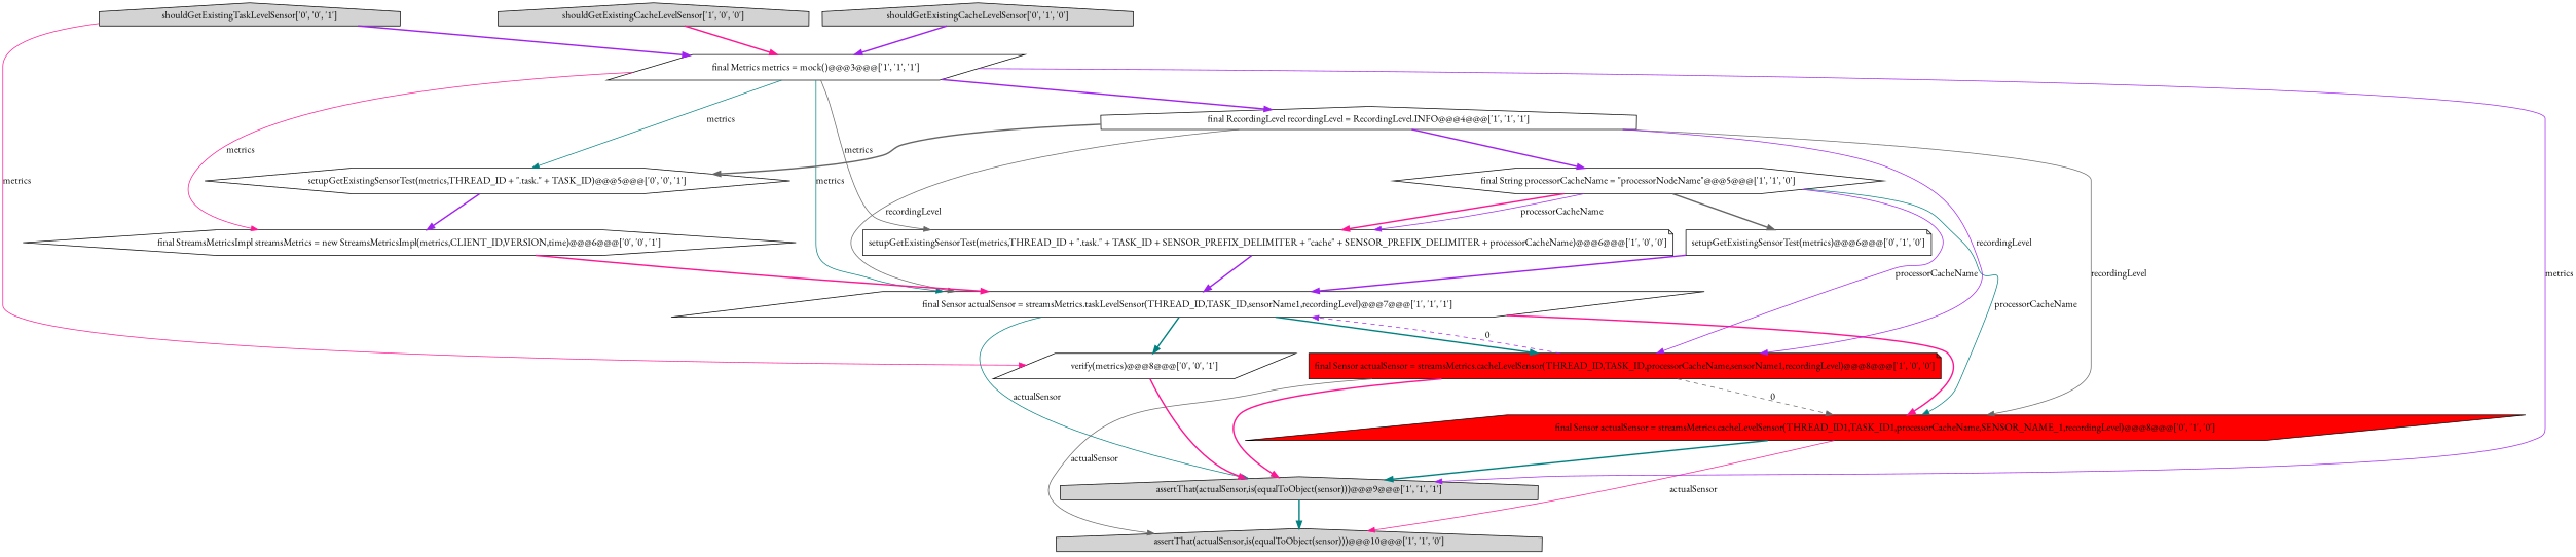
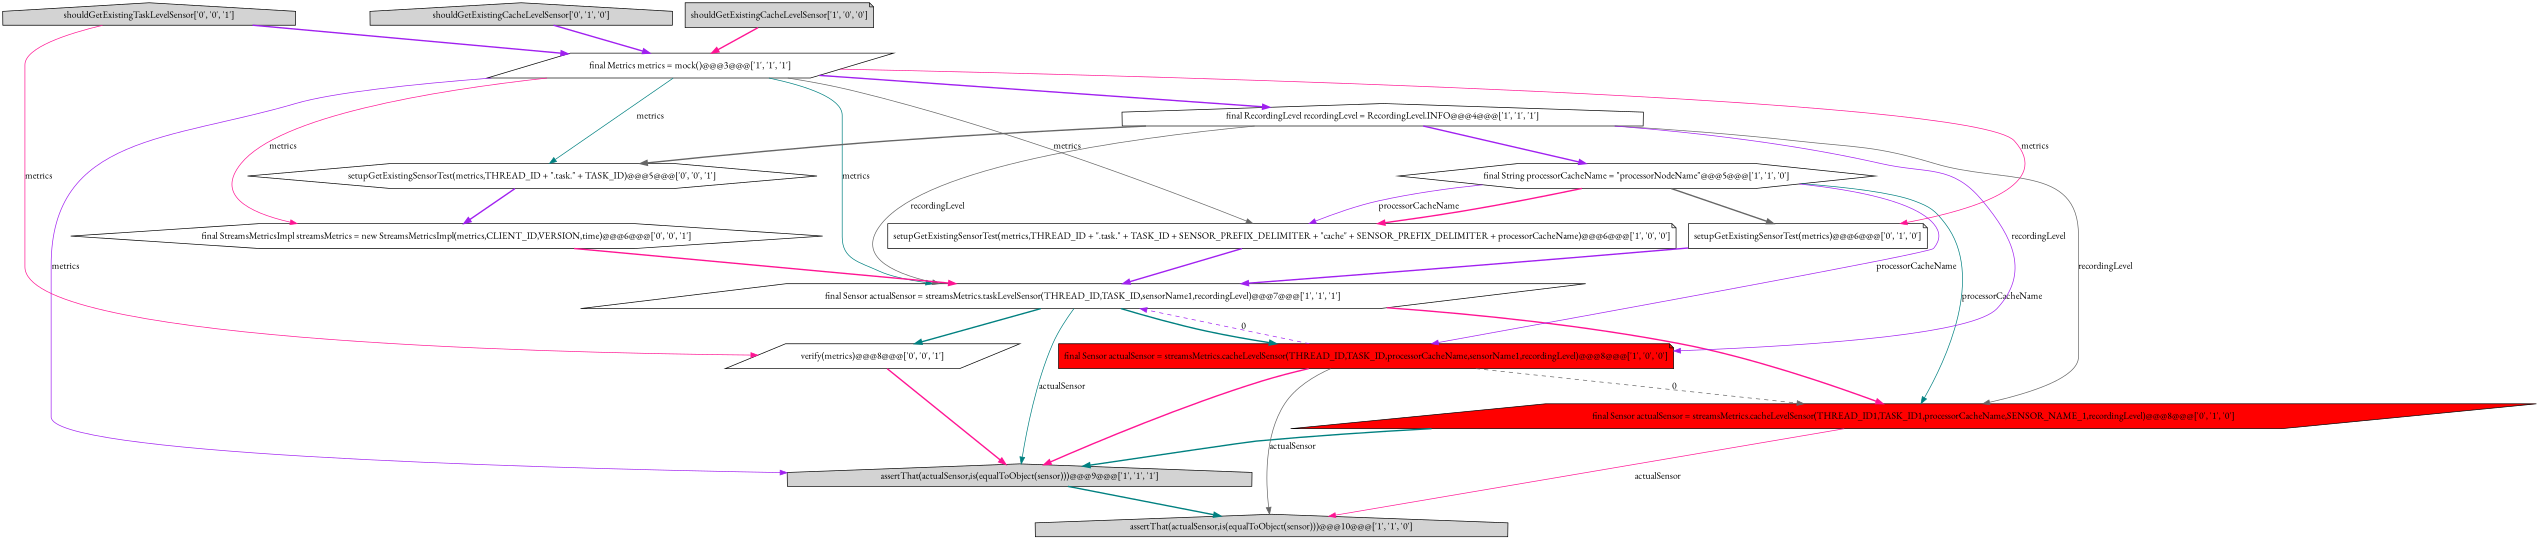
  digraph {
    fontname="EB Garamond"
    node [fillcolor=white fontname="EB Garamond" shape=house style=filled]
    edge [color=purple fontname="EB Garamond" style=bold]
    n1 [label="setupGetExistingSensorTest(metrics,THREAD_ID + \".task.\" + TASK_ID + SENSOR_PREFIX_DELIMITER + \"cache\" + SENSOR_PREFIX_DELIMITER + processorCacheName)@@@6@@@['1', '0', '0']" shape=note]
    n2 [label="final Sensor actualSensor = streamsMetrics.taskLevelSensor(THREAD_ID,TASK_ID,sensorName1,recordingLevel)@@@7@@@['1', '1', '1']" shape=parallelogram]
    n3 [fillcolor=red label="final Sensor actualSensor = streamsMetrics.cacheLevelSensor(THREAD_ID1,TASK_ID1,processorCacheName,SENSOR_NAME_1,recordingLevel)@@@8@@@['0', '1', '0']" shape=parallelogram]
    n4 [fillcolor=lightgray label="assertThat(actualSensor,is(equalToObject(sensor)))@@@9@@@['1', '1', '1']"]
    n5 [fillcolor=red label="final Sensor actualSensor = streamsMetrics.cacheLevelSensor(THREAD_ID,TASK_ID,processorCacheName,sensorName1,recordingLevel)@@@8@@@['1', '0', '0']" shape=note]
    n6 [label="verify(metrics)@@@8@@@['0', '0', '1']" shape=parallelogram]
    n7 [fillcolor=lightgray label="assertThat(actualSensor,is(equalToObject(sensor)))@@@10@@@['1', '1', '0']"]
    n8 [label="final String processorCacheName = \"processorNodeName\"@@@5@@@['1', '1', '0']" shape=hexagon]
    n9 [label="setupGetExistingSensorTest(metrics)@@@6@@@['0', '1', '0']" shape=note]
    n10 [label="final Metrics metrics = mock()@@@3@@@['1', '1', '1']" shape=parallelogram]
    n11 [label="final RecordingLevel recordingLevel = RecordingLevel.INFO@@@4@@@['1', '1', '1']"]
    n12 [label="setupGetExistingSensorTest(metrics,THREAD_ID + \".task.\" + TASK_ID)@@@5@@@['0', '0', '1']" shape=hexagon]
    n13 [label="final StreamsMetricsImpl streamsMetrics = new StreamsMetricsImpl(metrics,CLIENT_ID,VERSION,time)@@@6@@@['0', '0', '1']" shape=hexagon]
-   n14 [fillcolor=lightgray label="shouldGetExistingCacheLevelSensor['1', '0', '0']"]
+   n14 [fillcolor=lightgray label="shouldGetExistingCacheLevelSensor['1', '0', '0']" shape=note]
    n15 [fillcolor=lightgray label="shouldGetExistingCacheLevelSensor['0', '1', '0']"]
    n16 [fillcolor=lightgray label="shouldGetExistingTaskLevelSensor['0', '0', '1']"]
    n1 -> n2
    n2 -> n3 [color=deeppink]
    n2 -> n4 [color=teal label=actualSensor style=solid]
    n2 -> n5 [color=teal]
    n2 -> n6 [color=teal]
    n3 -> n4 [color=teal]
    n3 -> n7 [color=deeppink label=actualSensor style=solid]
    n4 -> n7 [color=teal]
    n5 -> n2 [label=0 style=dashed]
    n5 -> n3 [color=gray40 label=0 style=dashed]
    n5 -> n4 [color=deeppink]
    n5 -> n7 [color=gray40 label=actualSensor style=solid]
    n6 -> n4 [color=deeppink]
    n8 -> n1 [color=deeppink]
    n8 -> n1 [label=processorCacheName style=solid]
    n8 -> n3 [color=teal label=processorCacheName style=solid]
    n8 -> n5 [label=processorCacheName style=solid]
    n8 -> n9 [color=gray40]
    n9 -> n2
    n10 -> n1 [color=gray40 label=metrics style=solid]
    n10 -> n2 [color=teal label=metrics style=solid]
    n10 -> n4 [label=metrics style=solid]
+   n10 -> n9 [color=deeppink label=metrics style=solid]
    n10 -> n11
    n10 -> n12 [color=teal label=metrics style=solid]
    n10 -> n13 [color=deeppink label=metrics style=solid]
    n11 -> n2 [color=gray40 label=recordingLevel style=solid]
    n11 -> n3 [color=gray40 label=recordingLevel style=solid]
    n11 -> n5 [label=recordingLevel style=solid]
    n11 -> n8
    n11 -> n12 [color=gray40]
    n12 -> n13
    n13 -> n2 [color=deeppink]
    n14 -> n10 [color=deeppink]
    n15 -> n10
    n16 -> n6 [color=deeppink label=metrics style=solid]
    n16 -> n10
  }
